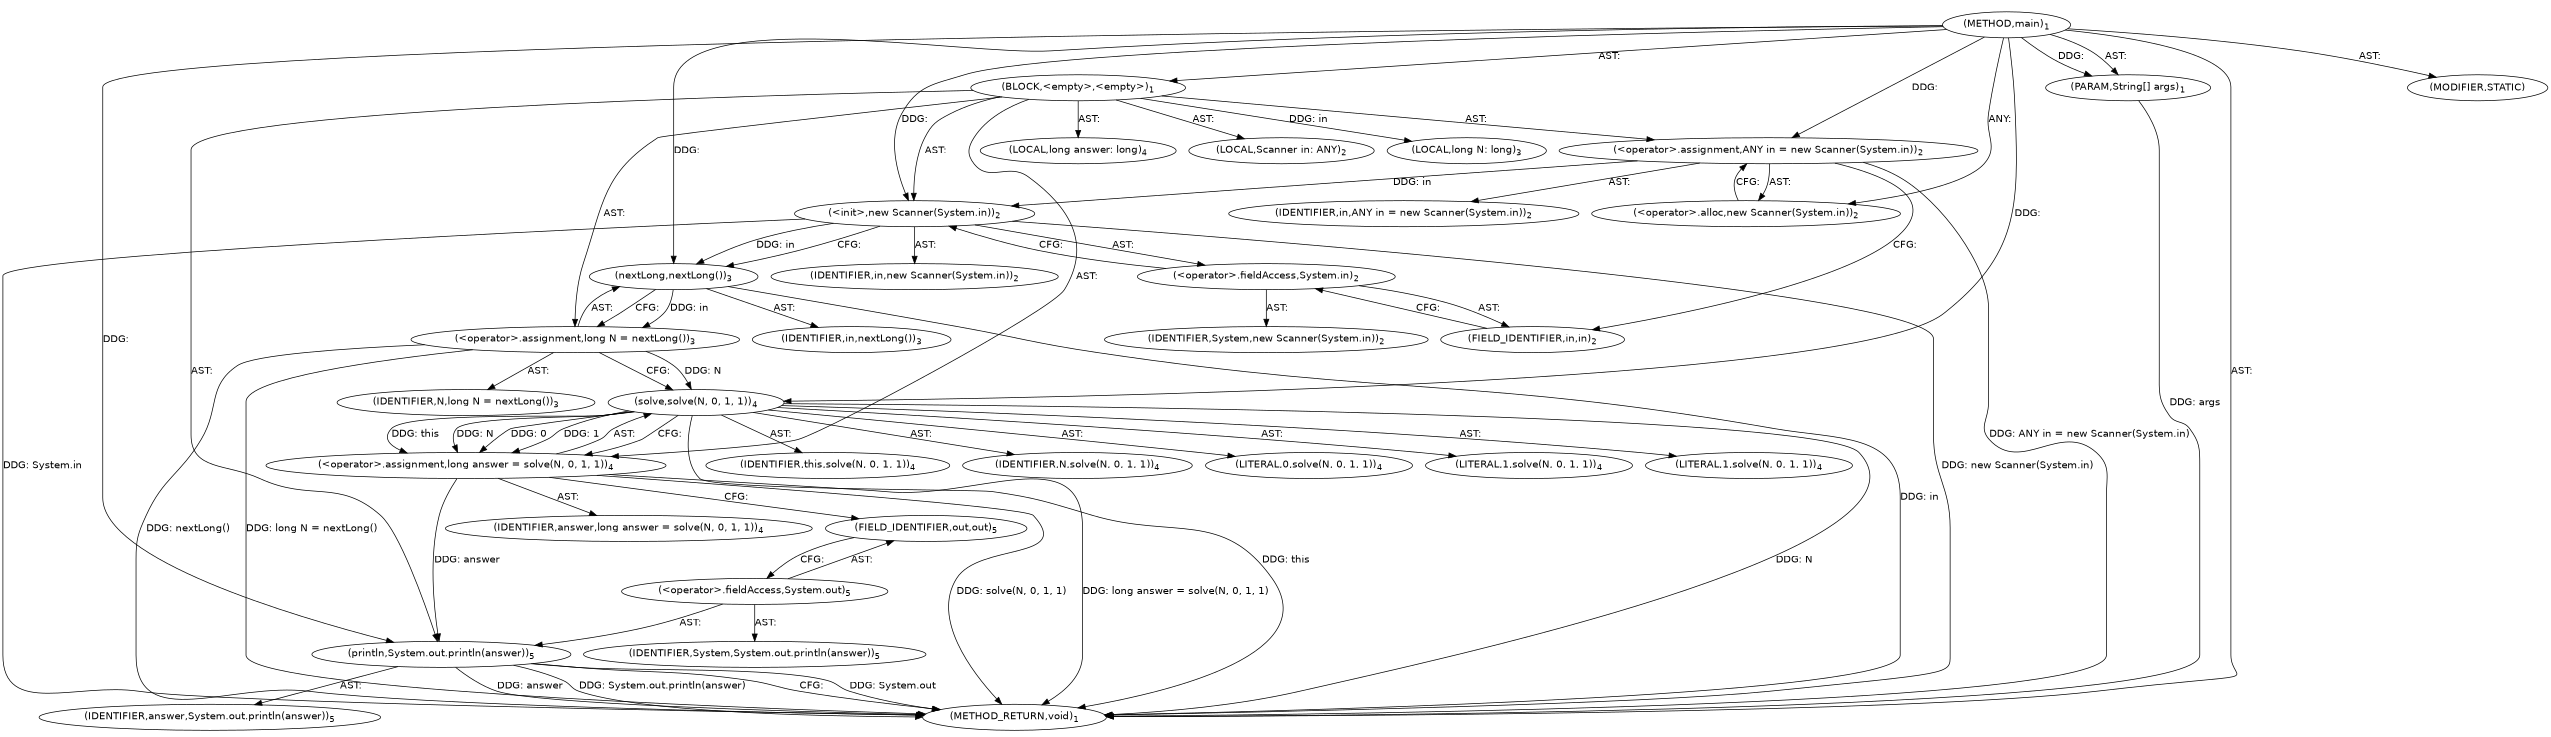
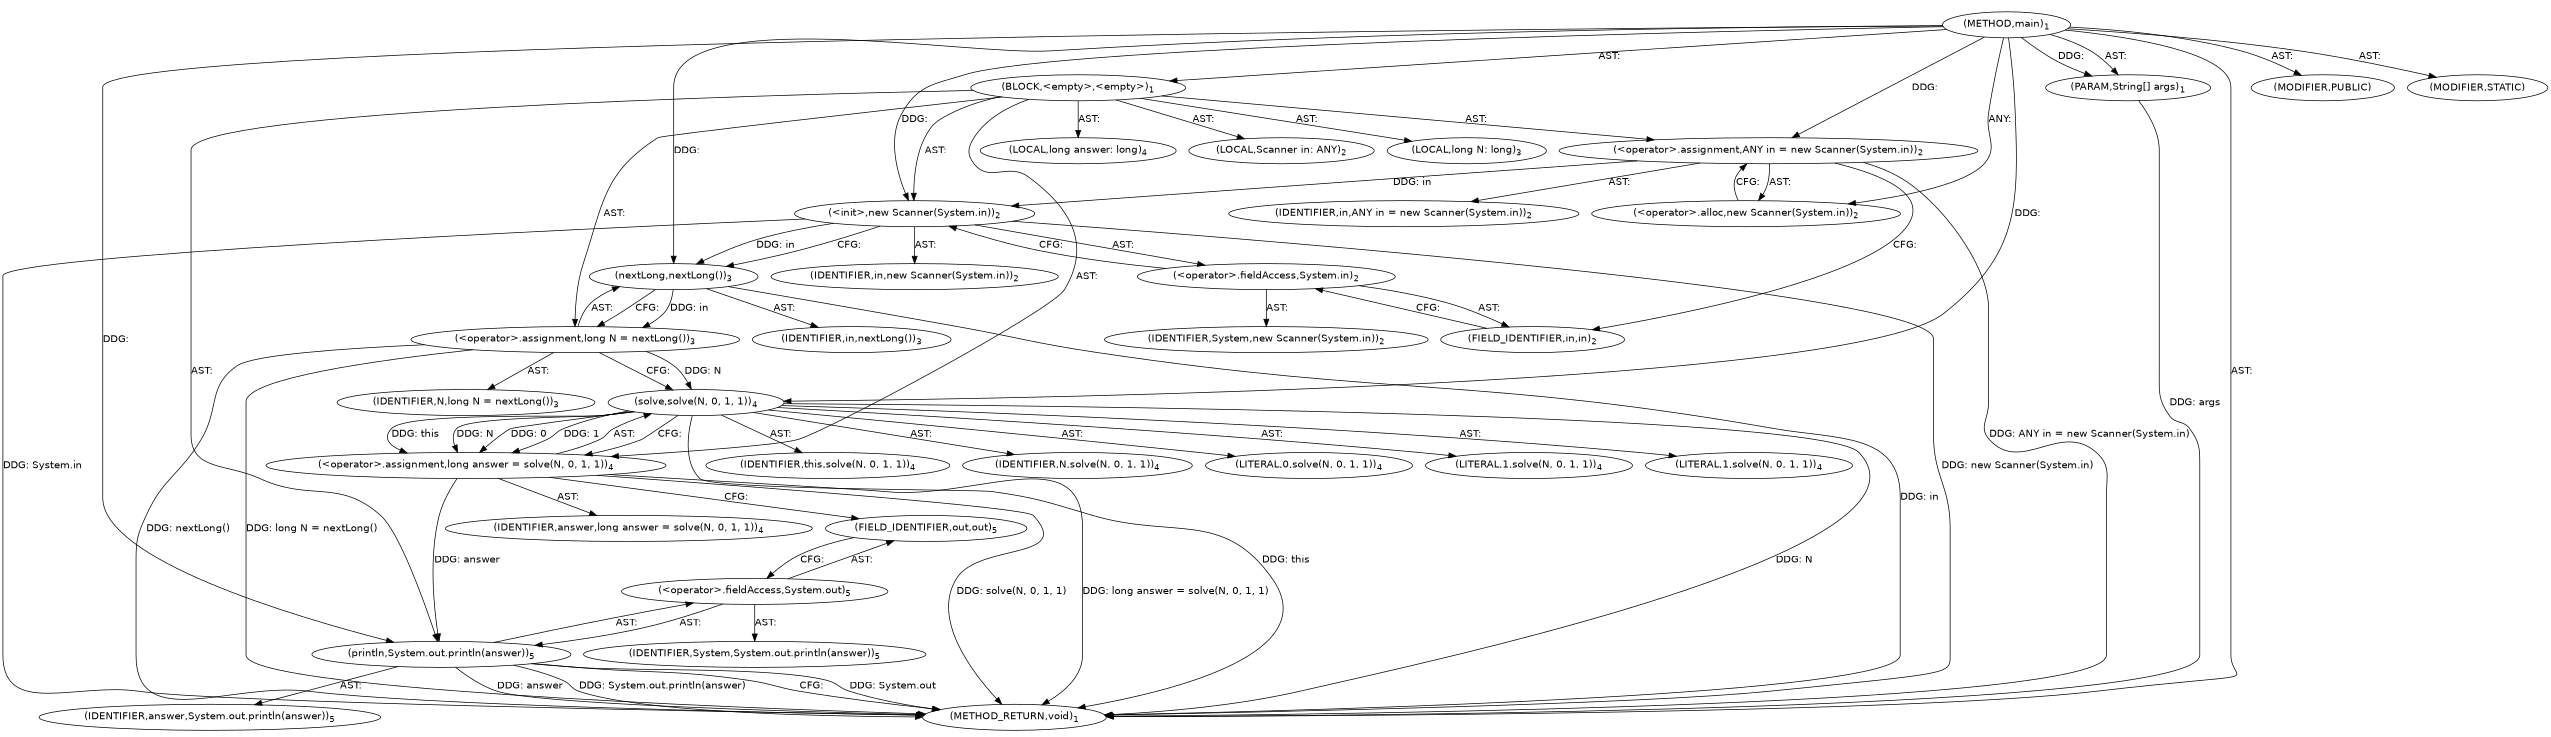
  digraph {
    fontname="DejaVu Sans"
    node [fontname="DejaVu Sans"]
    edge [fontname="DejaVu Sans"]
    n1 [label=<(METHOD,main)<SUB>1</SUB>>]
    n2 [label=<(PARAM,String[] args)<SUB>1</SUB>>]
    n3 [label=<(BLOCK,&lt;empty&gt;,&lt;empty&gt;)<SUB>1</SUB>>]
    n4 [label=<(&lt;operator&gt;.assignment,ANY in = new Scanner(System.in))<SUB>2</SUB>>]
    n5 [label=<(&lt;operator&gt;.alloc,new Scanner(System.in))<SUB>2</SUB>>]
    n6 [label=<(&lt;init&gt;,new Scanner(System.in))<SUB>2</SUB>>]
    n7 [label=<(nextLong,nextLong())<SUB>3</SUB>>]
    n8 [label=<(solve,solve(N, 0, 1, 1))<SUB>4</SUB>>]
    n9 [label=<(println,System.out.println(answer))<SUB>5</SUB>>]
+   n10 [label=<(MODIFIER,PUBLIC)>]
    n11 [label=<(MODIFIER,STATIC)>]
    n12 [label=<(METHOD_RETURN,void)<SUB>1</SUB>>]
    n13 [label=<(LOCAL,Scanner in: ANY)<SUB>2</SUB>>]
    n14 [label=<(LOCAL,long N: long)<SUB>3</SUB>>]
    n15 [label=<(&lt;operator&gt;.assignment,long N = nextLong())<SUB>3</SUB>>]
    n16 [label=<(LOCAL,long answer: long)<SUB>4</SUB>>]
    n17 [label=<(&lt;operator&gt;.assignment,long answer = solve(N, 0, 1, 1))<SUB>4</SUB>>]
    n18 [label=<(IDENTIFIER,in,ANY in = new Scanner(System.in))<SUB>2</SUB>>]
    n19 [label=<(FIELD_IDENTIFIER,in,in)<SUB>2</SUB>>]
    n20 [label=<(IDENTIFIER,in,new Scanner(System.in))<SUB>2</SUB>>]
    n21 [label=<(&lt;operator&gt;.fieldAccess,System.in)<SUB>2</SUB>>]
    n22 [label=<(IDENTIFIER,in,nextLong())<SUB>3</SUB>>]
    n23 [label=<(IDENTIFIER,this,solve(N, 0, 1, 1))<SUB>4</SUB>>]
    n24 [label=<(IDENTIFIER,N,solve(N, 0, 1, 1))<SUB>4</SUB>>]
    n25 [label=<(LITERAL,0,solve(N, 0, 1, 1))<SUB>4</SUB>>]
    n26 [label=<(LITERAL,1,solve(N, 0, 1, 1))<SUB>4</SUB>>]
    n27 [label=<(LITERAL,1,solve(N, 0, 1, 1))<SUB>4</SUB>>]
    n28 [label=<(&lt;operator&gt;.fieldAccess,System.out)<SUB>5</SUB>>]
    n29 [label=<(IDENTIFIER,answer,System.out.println(answer))<SUB>5</SUB>>]
    n30 [label=<(IDENTIFIER,N,long N = nextLong())<SUB>3</SUB>>]
    n31 [label=<(IDENTIFIER,answer,long answer = solve(N, 0, 1, 1))<SUB>4</SUB>>]
    n32 [label=<(FIELD_IDENTIFIER,out,out)<SUB>5</SUB>>]
    n33 [label=<(IDENTIFIER,System,new Scanner(System.in))<SUB>2</SUB>>]
    n34 [label=<(IDENTIFIER,System,System.out.println(answer))<SUB>5</SUB>>]
    n1 -> n2 [label="AST: "]
    n1 -> n2 [label="DDG: "]
    n1 -> n3 [label="AST: "]
    n1 -> n4 [label="DDG: "]
    n1 -> n5 [label="ANY: "]
    n1 -> n6 [label="DDG: "]
    n1 -> n7 [label="DDG: "]
    n1 -> n8 [label="DDG: "]
    n1 -> n9 [label="DDG: "]
+   n1 -> n10 [label="AST: "]
    n1 -> n11 [label="AST: "]
    n1 -> n12 [label="AST: "]
    n2 -> n12 [label="DDG: args"]
    n3 -> n4 [label="AST: "]
    n3 -> n6 [label="AST: "]
    n3 -> n9 [label="AST: "]
    n3 -> n13 [label="AST: "]
-   n3 -> n14 [label="DDG: in"]
+   n3 -> n14 [label="AST: "]
    n3 -> n15 [label="AST: "]
    n3 -> n16 [label="AST: "]
    n3 -> n17 [label="AST: "]
    n4 -> n5 [label="AST: "]
    n4 -> n6 [label="DDG: in"]
    n4 -> n12 [label="DDG: ANY in = new Scanner(System.in)"]
    n4 -> n18 [label="AST: "]
    n4 -> n19 [label="CFG: "]
    n5 -> n4 [label="CFG: "]
    n6 -> n7 [label="CFG: "]
    n6 -> n7 [label="DDG: in"]
    n6 -> n12 [label="DDG: System.in"]
    n6 -> n12 [label="DDG: new Scanner(System.in)"]
    n6 -> n20 [label="AST: "]
    n6 -> n21 [label="AST: "]
    n7 -> n12 [label="DDG: in"]
    n7 -> n15 [label="CFG: "]
    n7 -> n15 [label="DDG: in"]
    n7 -> n22 [label="AST: "]
    n8 -> n12 [label="DDG: N"]
    n8 -> n12 [label="DDG: this"]
    n8 -> n17 [label="CFG: "]
    n8 -> n17 [label="DDG: this"]
    n8 -> n17 [label="DDG: N"]
    n8 -> n17 [label="DDG: 0"]
    n8 -> n17 [label="DDG: 1"]
    n8 -> n23 [label="AST: "]
    n8 -> n24 [label="AST: "]
    n8 -> n25 [label="AST: "]
    n8 -> n26 [label="AST: "]
    n8 -> n27 [label="AST: "]
    n9 -> n12 [label="CFG: "]
    n9 -> n12 [label="DDG: System.out"]
    n9 -> n12 [label="DDG: answer"]
    n9 -> n12 [label="DDG: System.out.println(answer)"]
+   n9 -> n28 [label="AST: "]
    n9 -> n29 [label="AST: "]
    n15 -> n7 [label="AST: "]
    n15 -> n8 [label="CFG: "]
    n15 -> n8 [label="DDG: N"]
    n15 -> n12 [label="DDG: nextLong()"]
    n15 -> n12 [label="DDG: long N = nextLong()"]
    n15 -> n30 [label="AST: "]
    n17 -> n8 [label="AST: "]
    n17 -> n9 [label="DDG: answer"]
    n17 -> n12 [label="DDG: solve(N, 0, 1, 1)"]
    n17 -> n12 [label="DDG: long answer = solve(N, 0, 1, 1)"]
    n17 -> n31 [label="AST: "]
    n17 -> n32 [label="CFG: "]
    n19 -> n21 [label="CFG: "]
    n21 -> n6 [label="CFG: "]
    n21 -> n19 [label="AST: "]
    n21 -> n33 [label="AST: "]
    n28 -> n9 [label="AST: "]
    n28 -> n32 [label="AST: "]
    n28 -> n34 [label="AST: "]
    n32 -> n28 [label="CFG: "]
  }
